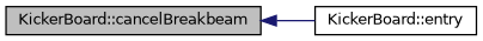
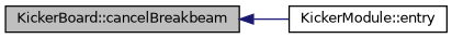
  digraph {
    rankdir=LR
    node [color=black fontname=Helvetica fontsize=10 shape=record style=filled]
    n1 [fillcolor=grey75 fontcolor=black height=0.2 label="KickerBoard::cancelBreakbeam" width=0.4]
-   n2 [fillcolor=white height=0.2 label="KickerBoard::entry" width=0.4]
+   n2 [fillcolor=white height=0.2 label="KickerModule::entry" width=0.4]
    n1 -> n2 [color=midnightblue dir=back fontname=Helvetica fontsize=10 labelfontname=Helvetica labelfontsize=10 style=solid]
  }
